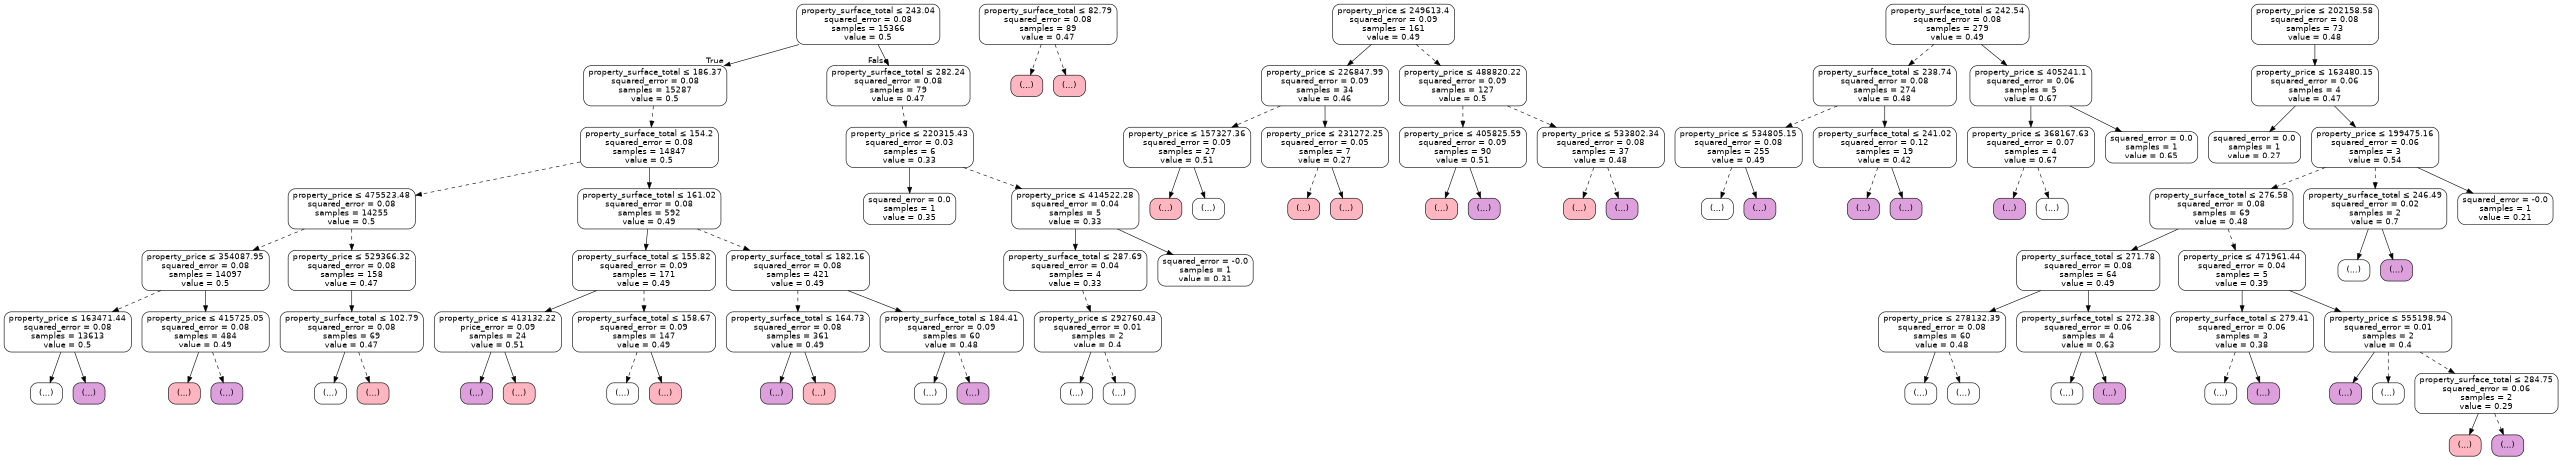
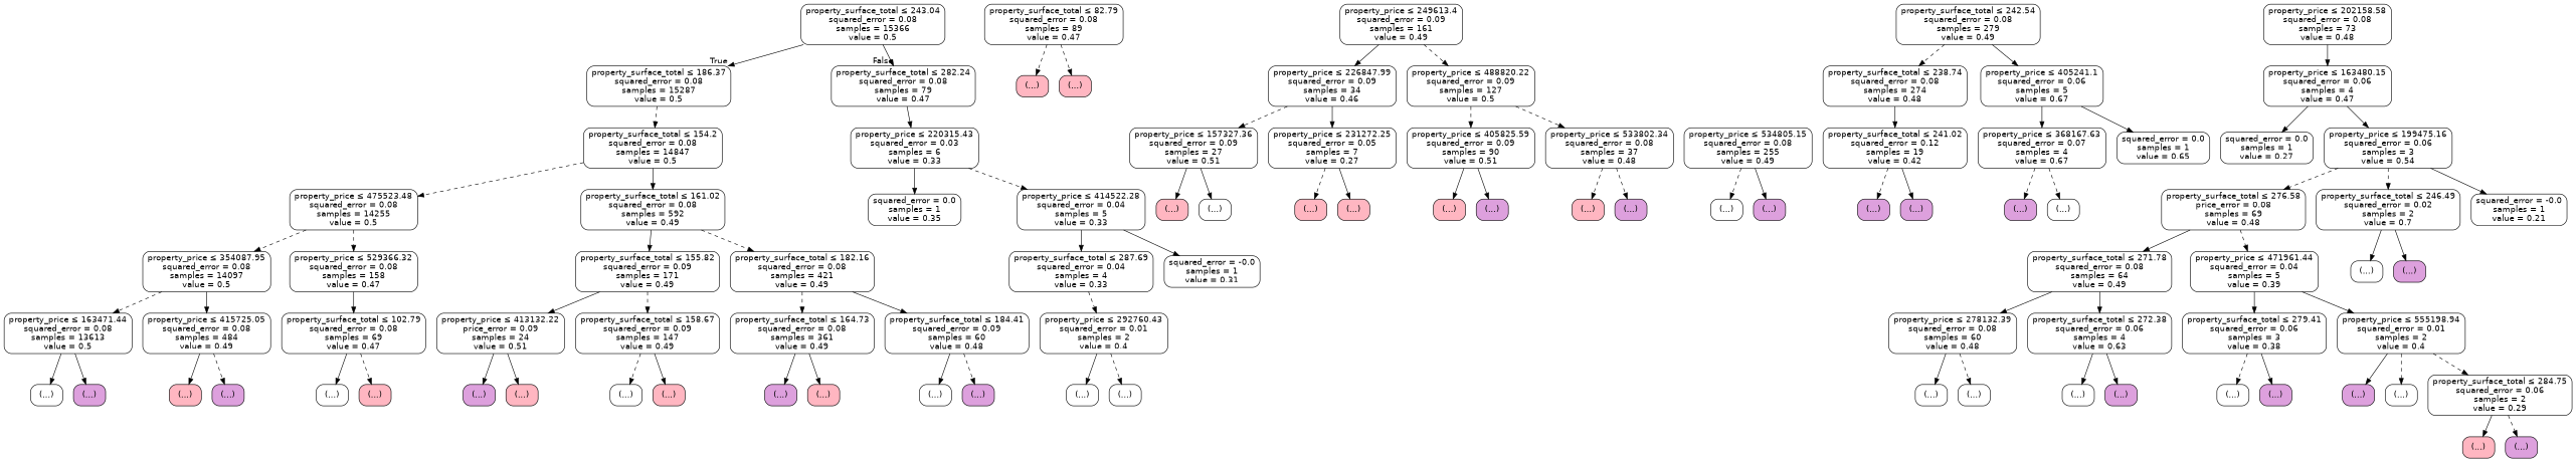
  digraph {
    node [color=black fontname=helvetica shape=box style=rounded]
    edge [fontname=helvetica style=solid]
    n1 [label=<property_surface_total &le; 243.04<br/>squared_error = 0.08<br/>samples = 15366<br/>value = 0.5>]
    n2 [label=<property_surface_total &le; 186.37<br/>squared_error = 0.08<br/>samples = 15287<br/>value = 0.5>]
    n3 [label=<property_surface_total &le; 282.24<br/>squared_error = 0.08<br/>samples = 79<br/>value = 0.47>]
    n4 [label=<property_surface_total &le; 154.2<br/>squared_error = 0.08<br/>samples = 14847<br/>value = 0.5>]
    n5 [label=<property_price &le; 220315.43<br/>squared_error = 0.03<br/>samples = 6<br/>value = 0.33>]
    n6 [label=<property_price &le; 475523.48<br/>squared_error = 0.08<br/>samples = 14255<br/>value = 0.5>]
    n7 [label=<property_surface_total &le; 161.02<br/>squared_error = 0.08<br/>samples = 592<br/>value = 0.49>]
    n8 [label=<property_price &le; 354087.95<br/>squared_error = 0.08<br/>samples = 14097<br/>value = 0.5>]
    n9 [label=<property_price &le; 529366.32<br/>squared_error = 0.08<br/>samples = 158<br/>value = 0.47>]
    n10 [label=<property_surface_total &le; 155.82<br/>squared_error = 0.09<br/>samples = 171<br/>value = 0.49>]
    n11 [label=<property_surface_total &le; 182.16<br/>squared_error = 0.08<br/>samples = 421<br/>value = 0.49>]
    n12 [label=<property_price &le; 163471.44<br/>squared_error = 0.08<br/>samples = 13613<br/>value = 0.5>]
    n13 [label=<property_price &le; 415725.05<br/>squared_error = 0.08<br/>samples = 484<br/>value = 0.49>]
    n14 [label=<property_surface_total &le; 102.79<br/>squared_error = 0.08<br/>samples = 69<br/>value = 0.47>]
    n15 [fillcolor=white label="(...)" style="rounded,filled"]
    n16 [fillcolor=plum label="(...)" style="rounded,filled"]
    n17 [fillcolor=lightpink label="(...)" style="rounded,filled"]
    n18 [fillcolor=plum label="(...)" style="rounded,filled"]
    n19 [label=<property_surface_total &le; 82.79<br/>squared_error = 0.08<br/>samples = 89<br/>value = 0.47>]
    n20 [fillcolor=lightpink label="(...)" style="rounded,filled"]
    n21 [fillcolor=lightpink label="(...)" style="rounded,filled"]
    n22 [fillcolor=white label="(...)" style="rounded,filled"]
    n23 [fillcolor=lightpink label="(...)" style="rounded,filled"]
    n24 [label=<property_price &le; 413132.22<br/>price_error = 0.09<br/>samples = 24<br/>value = 0.51>]
    n25 [label=<property_surface_total &le; 158.67<br/>squared_error = 0.09<br/>samples = 147<br/>value = 0.49>]
    n26 [label=<property_surface_total &le; 164.73<br/>squared_error = 0.08<br/>samples = 361<br/>value = 0.49>]
    n27 [label=<property_surface_total &le; 184.41<br/>squared_error = 0.09<br/>samples = 60<br/>value = 0.48>]
    n28 [fillcolor=plum label="(...)" style="rounded,filled"]
    n29 [fillcolor=lightpink label="(...)" style="rounded,filled"]
    n30 [fillcolor=white label="(...)" style="rounded,filled"]
    n31 [fillcolor=lightpink label="(...)" style="rounded,filled"]
    n32 [fillcolor=plum label="(...)" style="rounded,filled"]
    n33 [fillcolor=lightpink label="(...)" style="rounded,filled"]
    n34 [fillcolor=white label="(...)" style="rounded,filled"]
    n35 [fillcolor=plum label="(...)" style="rounded,filled"]
    n36 [label=<property_price &le; 249613.4<br/>squared_error = 0.09<br/>samples = 161<br/>value = 0.49>]
    n37 [label=<property_price &le; 226847.99<br/>squared_error = 0.09<br/>samples = 34<br/>value = 0.46>]
    n38 [label=<property_price &le; 488820.22<br/>squared_error = 0.09<br/>samples = 127<br/>value = 0.5>]
    n39 [label=<property_surface_total &le; 242.54<br/>squared_error = 0.08<br/>samples = 279<br/>value = 0.49>]
    n40 [label=<property_surface_total &le; 238.74<br/>squared_error = 0.08<br/>samples = 274<br/>value = 0.48>]
    n41 [label=<property_price &le; 405241.1<br/>squared_error = 0.06<br/>samples = 5<br/>value = 0.67>]
    n42 [label=<property_price &le; 157327.36<br/>squared_error = 0.09<br/>samples = 27<br/>value = 0.51>]
    n43 [label=<property_price &le; 231272.25<br/>squared_error = 0.05<br/>samples = 7<br/>value = 0.27>]
    n44 [label=<property_price &le; 405825.59<br/>squared_error = 0.09<br/>samples = 90<br/>value = 0.51>]
    n45 [label=<property_price &le; 533802.34<br/>squared_error = 0.08<br/>samples = 37<br/>value = 0.48>]
    n46 [fillcolor=lightpink label="(...)" style="rounded,filled"]
    n47 [fillcolor=white label="(...)" style="rounded,filled"]
    n48 [fillcolor=lightpink label="(...)" style="rounded,filled"]
    n49 [fillcolor=lightpink label="(...)" style="rounded,filled"]
    n50 [fillcolor=lightpink label="(...)" style="rounded,filled"]
    n51 [fillcolor=plum label="(...)" style="rounded,filled"]
    n52 [fillcolor=lightpink label="(...)" style="rounded,filled"]
    n53 [fillcolor=plum label="(...)" style="rounded,filled"]
    n54 [label=<property_price &le; 534805.15<br/>squared_error = 0.08<br/>samples = 255<br/>value = 0.49>]
    n55 [label=<property_surface_total &le; 241.02<br/>squared_error = 0.12<br/>samples = 19<br/>value = 0.42>]
    n56 [label=<property_price &le; 368167.63<br/>squared_error = 0.07<br/>samples = 4<br/>value = 0.67>]
    n57 [label=<squared_error = 0.0<br/>samples = 1<br/>value = 0.65>]
    n58 [fillcolor=white label="(...)" style="rounded,filled"]
    n59 [fillcolor=plum label="(...)" style="rounded,filled"]
    n60 [fillcolor=plum label="(...)" style="rounded,filled"]
    n61 [fillcolor=plum label="(...)" style="rounded,filled"]
    n62 [fillcolor=plum label="(...)" style="rounded,filled"]
    n63 [fillcolor=white label="(...)" style="rounded,filled"]
    n64 [label=<property_price &le; 202158.58<br/>squared_error = 0.08<br/>samples = 73<br/>value = 0.48>]
    n65 [label=<property_price &le; 163480.15<br/>squared_error = 0.06<br/>samples = 4<br/>value = 0.47>]
    n66 [label=<squared_error = 0.0<br/>samples = 1<br/>value = 0.35>]
    n67 [label=<property_price &le; 414522.28<br/>squared_error = 0.04<br/>samples = 5<br/>value = 0.33>]
    n68 [label=<squared_error = 0.0<br/>samples = 1<br/>value = 0.27>]
    n69 [label=<property_price &le; 199475.16<br/>squared_error = 0.06<br/>samples = 3<br/>value = 0.54>]
-   n70 [label=<property_surface_total &le; 276.58<br/>squared_error = 0.08<br/>samples = 69<br/>value = 0.48>]
+   n70 [label=<property_surface_total &le; 276.58<br/>price_error = 0.08<br/>samples = 69<br/>value = 0.48>]
    n71 [label=<property_surface_total &le; 271.78<br/>squared_error = 0.08<br/>samples = 64<br/>value = 0.49>]
    n72 [label=<property_price &le; 471961.44<br/>squared_error = 0.04<br/>samples = 5<br/>value = 0.39>]
    n73 [label=<property_surface_total &le; 246.49<br/>squared_error = 0.02<br/>samples = 2<br/>value = 0.7>]
    n74 [label=<squared_error = -0.0<br/>samples = 1<br/>value = 0.21>]
    n75 [fillcolor=white label="(...)" style="rounded,filled"]
    n76 [fillcolor=plum label="(...)" style="rounded,filled"]
    n77 [label=<property_price &le; 278132.39<br/>squared_error = 0.08<br/>samples = 60<br/>value = 0.48>]
    n78 [label=<property_surface_total &le; 272.38<br/>squared_error = 0.06<br/>samples = 4<br/>value = 0.63>]
    n79 [label=<property_surface_total &le; 279.41<br/>squared_error = 0.06<br/>samples = 3<br/>value = 0.38>]
    n80 [label=<property_price &le; 555198.94<br/>squared_error = 0.01<br/>samples = 2<br/>value = 0.4>]
    n81 [fillcolor=white label="(...)" style="rounded,filled"]
    n82 [fillcolor=white label="(...)" style="rounded,filled"]
    n83 [fillcolor=white label="(...)" style="rounded,filled"]
    n84 [fillcolor=plum label="(...)" style="rounded,filled"]
    n85 [fillcolor=white label="(...)" style="rounded,filled"]
    n86 [fillcolor=plum label="(...)" style="rounded,filled"]
    n87 [fillcolor=plum label="(...)" style="rounded,filled"]
    n88 [fillcolor=white label="(...)" style="rounded,filled"]
    n89 [label=<property_surface_total &le; 284.75<br/>squared_error = 0.06<br/>samples = 2<br/>value = 0.29>]
    n90 [label=<property_surface_total &le; 287.69<br/>squared_error = 0.04<br/>samples = 4<br/>value = 0.33>]
    n91 [label=<squared_error = -0.0<br/>samples = 1<br/>value = 0.31>]
    n92 [label=<property_price &le; 292760.43<br/>squared_error = 0.01<br/>samples = 2<br/>value = 0.4>]
    n93 [fillcolor=lightpink label="(...)" style="rounded,filled"]
    n94 [fillcolor=plum label="(...)" style="rounded,filled"]
    n95 [fillcolor=white label="(...)" style="rounded,filled"]
    n96 [fillcolor=white label="(...)" style="rounded,filled"]
    n1 -> n2 [headlabel=True labelangle=45 labeldistance=2.5]
    n1 -> n3 [headlabel=False labelangle=-45 labeldistance=2.5]
    n2 -> n4 [style=dashed]
-   n3 -> n5 [style=dashed]
+   n3 -> n5
    n4 -> n6 [style=dashed]
    n4 -> n7
    n5 -> n66
    n5 -> n67 [style=dashed]
    n6 -> n8 [style=dashed]
    n6 -> n9 [style=dashed]
    n7 -> n10
    n7 -> n11 [style=dashed]
    n8 -> n12 [style=dashed]
    n8 -> n13
    n9 -> n14
    n10 -> n24
    n10 -> n25 [style=dashed]
    n11 -> n26 [style=dashed]
    n11 -> n27
    n12 -> n15
    n12 -> n16
    n13 -> n17
    n13 -> n18 [style=dashed]
    n14 -> n22
    n14 -> n23 [style=dashed]
    n19 -> n20 [style=dashed]
    n19 -> n21 [style=dashed]
    n24 -> n28
    n24 -> n29
    n25 -> n30 [style=dashed]
    n25 -> n31
    n26 -> n32
    n26 -> n33
    n27 -> n34
    n27 -> n35 [style=dashed]
    n36 -> n37
    n36 -> n38 [style=dashed]
    n37 -> n42 [style=dashed]
    n37 -> n43
    n38 -> n44 [style=dashed]
    n38 -> n45 [style=dashed]
    n39 -> n40 [style=dashed]
    n39 -> n41
-   n40 -> n54 [style=dashed]
    n40 -> n55
    n41 -> n56
    n41 -> n57
    n42 -> n46
    n42 -> n47
    n43 -> n48 [style=dashed]
    n43 -> n49
    n44 -> n50
    n44 -> n51
    n45 -> n52 [style=dashed]
    n45 -> n53 [style=dashed]
    n54 -> n58 [style=dashed]
    n54 -> n59
    n55 -> n60 [style=dashed]
    n55 -> n61
    n56 -> n62 [style=dashed]
    n56 -> n63 [style=dashed]
    n64 -> n65
    n65 -> n68
    n65 -> n69
    n67 -> n90
    n67 -> n91
    n69 -> n70 [style=dashed]
    n69 -> n73 [style=dashed]
    n69 -> n74
    n70 -> n71
    n70 -> n72 [style=dashed]
    n71 -> n77
    n71 -> n78
    n72 -> n79
    n72 -> n80
    n73 -> n75
    n73 -> n76
    n77 -> n81
    n77 -> n82 [style=dashed]
    n78 -> n83
    n78 -> n84
    n79 -> n85 [style=dashed]
    n79 -> n86
    n80 -> n87
    n80 -> n88 [style=dashed]
    n80 -> n89 [style=dashed]
    n89 -> n93
    n89 -> n94 [style=dashed]
    n90 -> n92 [style=dashed]
    n92 -> n95
    n92 -> n96 [style=dashed]
  }
